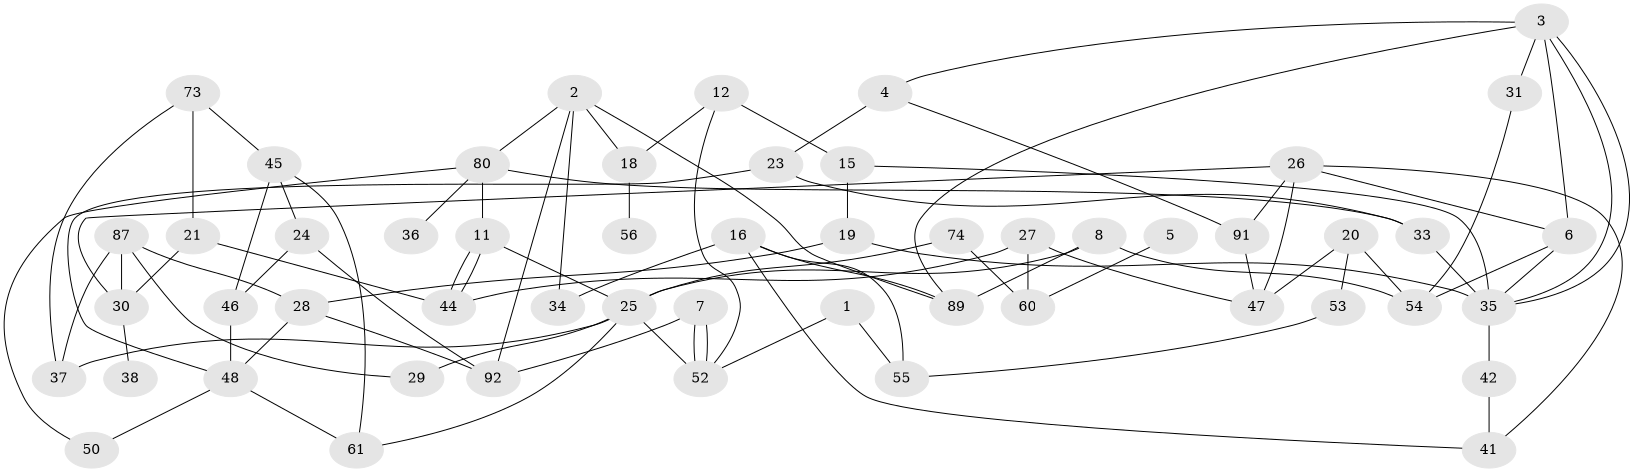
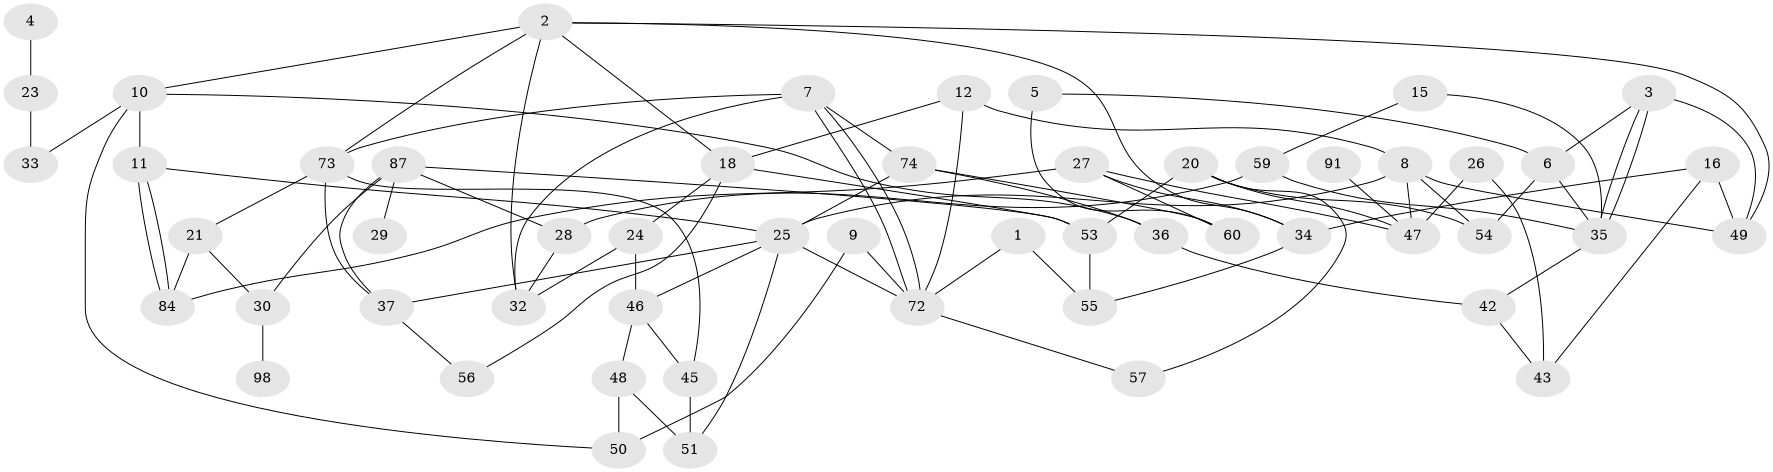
  graph {
    node [color=gray90 style=filled]
    1
-   52
+   52 [label=72]
    55
+   9
    50
+   57
    2
-   10 [label=80]
+   10
    n9 [label=73]
    18
-   32 [label=92]
+   32
    34
-   49 [label=89]
+   49
    11
    33
    36
    21
    37
    45
    53
    24
    56
    3
    4
    6
-   31
    35
    23
    n29 [label=91]
    54
    42
    48
    47
    5
    n35 [label=60]
    7
    n37 [label=74]
    25
    8
    29
-   51 [label=61]
-   44
+   51
+   44 [label=84]
    12
    15
-   19
+   19 [label=59]
    30
    28
    16
-   43 [label=41]
+   43
    n50 [label=87]
-   38
+   38 [label=98]
    46
    20
    26
    27
    1 -- 52
    1 -- 55
+   52 -- 57
+   9 -- 52
+   9 -- 50
    2 -- 10
+   2 -- n9
    2 -- 18
    2 -- 32
    2 -- 34
    2 -- 49
    10 -- 50
    10 -- 11
    10 -- 33
    10 -- 36
    n9 -- 21
    n9 -- 37
    n9 -- 45
-   45 -- 24
+   18 -- 53
+   18 -- 24
    18 -- 56
    11 -- 25
    11 -- 44
    11 -- 44
-   33 -- 35
+   36 -- 42
    21 -- 44
    21 -- 30
+   37 -- 56
    45 -- 51
    53 -- 55
    24 -- 32
    24 -- 46
    3 -- 49
-   3 -- 4
    3 -- 6
-   3 -- 31
    3 -- 35
    3 -- 35
    4 -- 23
-   4 -- n29
    6 -- 35
    6 -- 54
-   31 -- 54
    35 -- 42
    23 -- 33
-   23 -- 48
    n29 -- 47
    42 -- 43
    48 -- 50
    48 -- 51
-   26 -- 6
+   5 -- 6
    5 -- n35
    7 -- 52
    7 -- 52
+   7 -- n9
    7 -- 32
+   7 -- n37
+   n37 -- 36
    n37 -- n35
    n37 -- 25
    25 -- 52
    25 -- 37
-   25 -- 29
+   25 -- 46
    25 -- 51
    8 -- 49
    8 -- 54
+   8 -- 47
    8 -- 25
    12 -- 52
    12 -- 18
-   12 -- 15
+   12 -- 8
    15 -- 35
    15 -- 19
    19 -- 35
    19 -- 28
    30 -- 38
    28 -- 32
-   28 -- 48
-   16 -- 55
+   34 -- 55
    16 -- 34
    16 -- 49
    16 -- 43
    n50 -- 37
+   n50 -- 53
    n50 -- 29
    n50 -- 30
    n50 -- 28
    46 -- 45
    46 -- 48
+   20 -- 57
    20 -- 53
    20 -- 54
    20 -- 47
-   26 -- n29
    26 -- 47
-   26 -- 30
    26 -- 43
+   27 -- 34
    27 -- 47
    27 -- n35
    27 -- 44
  }
